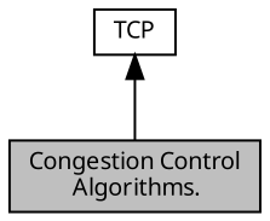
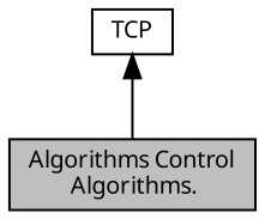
  digraph {
    rankdir=TB
    fontname="Noto Sans"
    node [color=black fontname="Noto Sans" fontsize=10 shape=box style=filled]
    n1 [fillcolor=white height=0.2 label=TCP width=0.4]
-   n2 [fillcolor=grey75 fontcolor=black height=0.2 label="Congestion Control\l Algorithms." width=0.4]
+   n2 [fillcolor=grey75 fontcolor=black height=0.2 label="Algorithms Control\l Algorithms." width=0.4]
    n1 -> n2 [dir=back fontname="Noto Sans" fontsize=10 labelfontname=Helvetica labelfontsize=10 shape=plaintext style=solid]
  }
